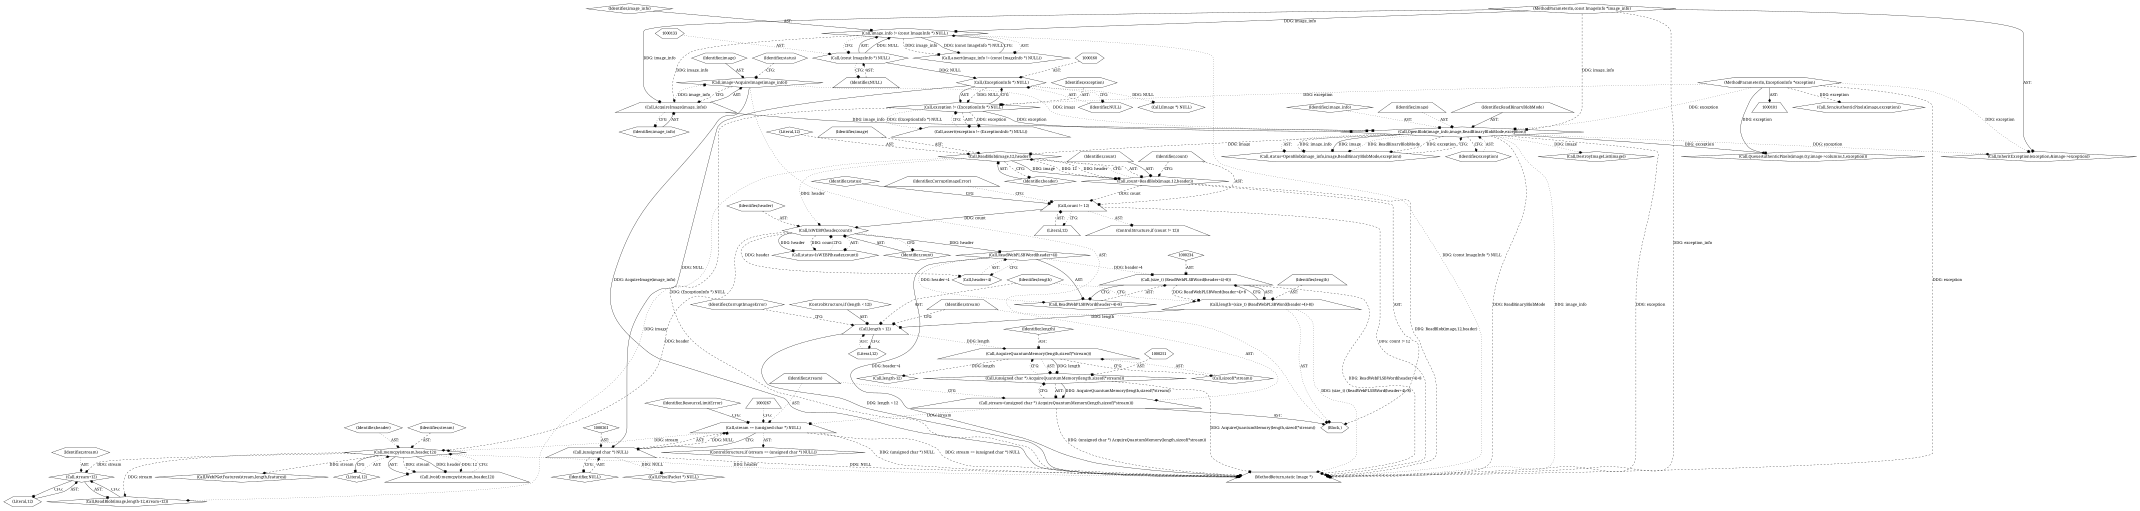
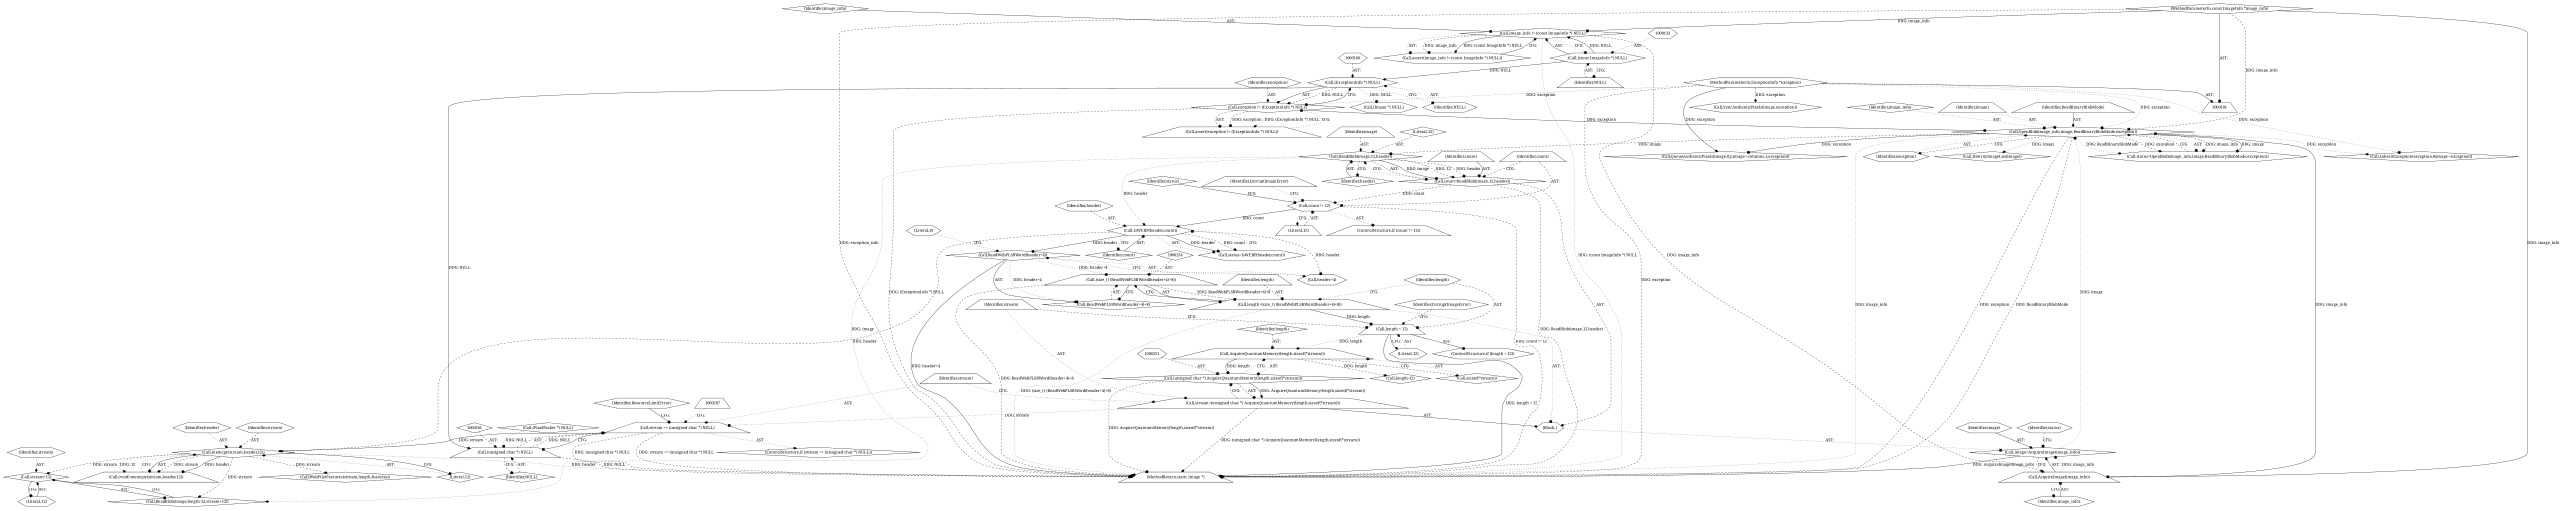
  digraph {
    fontname="Noto Serif"
    node [fontname="Noto Serif" shape=diamond]
    edge [arrowhead=box fontname="Noto Serif" style=dashed]
    n1 [label="(Call,stream+12)"]
    n2 [label="(Literal,12)" shape=hexagon]
    n3 [label="(Call,ReadBlob(image,length-12,stream+12))"]
    n4 [label="(Call,memcpy(stream,header,12))"]
    n5 [label="(Literal,12)"]
    n6 [label="(MethodReturn,static Image *)" shape=trapezium]
    n7 [label="(Call,WebPGetFeatures(stream,length,features))"]
    n8 [label="(Call,(void) memcpy(stream,header,12))" shape=trapezium]
    n9 [label="(Call,stream == (unsigned char *) NULL)" shape=trapezium]
    n10 [label="(Call,(unsigned char *) NULL)" shape=trapezium]
    n11 [label="(ControlStructure,if (stream == (unsigned char *) NULL))"]
    n12 [label="(Identifier,NULL)"]
    n13 [label="(Call,(PixelPacket *) NULL)"]
    n14 [label="(Call,stream=(unsigned char *) AcquireQuantumMemory(length,sizeof(*stream)))" shape=trapezium]
    n15 [label="(Call,(unsigned char *) AcquireQuantumMemory(length,sizeof(*stream)))"]
    n16 [label="(Block,)" shape=hexagon]
    n17 [label="(Call,AcquireQuantumMemory(length,sizeof(*stream)))" shape=trapezium]
    n18 [label="(Call,length-12)"]
    n19 [label="(Call,sizeof(*stream))"]
    n20 [label="(Call,length < 12)" shape=trapezium]
    n21 [label="(Literal,12)" shape=hexagon]
    n22 [label="(ControlStructure,if (length < 12))" shape=hexagon]
    n23 [label="(Call,length=(size_t) (ReadWebPLSBWord(header+4)+8))" shape=trapezium]
    n24 [label="(Call,(size_t) (ReadWebPLSBWord(header+4)+8))" shape=trapezium]
    n25 [label="(Call,ReadWebPLSBWord(header+4)+8)"]
    n26 [label="(Call,ReadWebPLSBWord(header+4))"]
    n27 [label="(Call,header+4)" shape=hexagon]
    n28 [label="(Call,IsWEBP(header,count))" shape=hexagon]
    n29 [label="(Call,status=IsWEBP(header,count))" shape=hexagon]
    n30 [label="(Identifier,count)"]
    n31 [label="(Call,ReadBlob(image,12,header))"]
    n32 [label="(Call,count=ReadBlob(image,12,header))"]
    n33 [label="(Identifier,header)"]
-   n34 [label="(Call,count != 12)" shape=trapezium]
+   n34 [label="(Call,count != 12)" shape=hexagon]
    n35 [label="(Call,OpenBlob(image_info,image,ReadBinaryBlobMode,exception))"]
    n36 [label="(Call,status=OpenBlob(image_info,image,ReadBinaryBlobMode,exception))" shape=hexagon]
    n37 [label="(Identifier,exception)" shape=hexagon]
    n38 [label="(Call,QueueAuthenticPixels(image,0,y,image->columns,1,exception))"]
    n39 [label="(Call,DestroyImageList(image))"]
    n40 [label="(Call,InheritException(exception,&image->exception))"]
    n41 [label="(Call,AcquireImage(image_info))" shape=trapezium]
    n42 [label="(Call,image=AcquireImage(image_info))"]
    n43 [label="(Identifier,image_info)" shape=hexagon]
    n44 [label="(Call,image_info != (const ImageInfo *) NULL)"]
    n45 [label="(Call,(const ImageInfo *) NULL)" shape=hexagon]
    n46 [label="(Call,assert(image_info != (const ImageInfo *) NULL))" shape=hexagon]
    n47 [label="(Call,(ExceptionInfo *) NULL)" shape=hexagon]
    n48 [label="(Identifier,NULL)" shape=trapezium]
    n49 [label="(MethodParameterIn,const ImageInfo *image_info)"]
    1000101 [shape=trapezium]
    n51 [label="(Call,exception != (ExceptionInfo *) NULL)"]
    n52 [label="(Identifier,NULL)" shape=hexagon]
    n53 [label="(Call,(Image *) NULL)" shape=hexagon]
    n54 [label="(Call,assert(exception != (ExceptionInfo *) NULL))" shape=trapezium]
    n55 [label="(MethodParameterIn,ExceptionInfo *exception)" shape=hexagon]
    n56 [label="(Call,SyncAuthenticPixels(image,exception))" shape=hexagon]
    n57 [label="(Literal,12)" shape=trapezium]
    n58 [label="(ControlStructure,if (count != 12))" shape=trapezium]
    n59 [label="(Identifier,header)" shape=hexagon]
    n60 [label="(Identifier,image_info)"]
    n61 [label="(Identifier,image_info)"]
    n62 [label="(Identifier,image)" shape=trapezium]
    n63 [label="(Identifier,stream)" shape=hexagon]
    n64 [label="(Identifier,length)"]
    n65 [label="(Identifier,CorruptImageError)" shape=hexagon]
    n66 [label="(Identifier,length)" shape=hexagon]
+   n67 [label="(Literal,8)" shape=hexagon]
    n68 [label="(Identifier,header)" shape=hexagon]
    n69 [label="(Identifier,count)" shape=trapezium]
    n70 [label="(Identifier,ReadBinaryBlobMode)" shape=trapezium]
    n71 [label="(Identifier,status)"]
    n72 [label="(Identifier,stream)" shape=hexagon]
    n73 [label="(Identifier,exception)" shape=hexagon]
    n74 [label="(Identifier,length)" shape=trapezium]
    n75 [label="(Identifier,image)" shape=trapezium]
    n76 [label="(Identifier,count)" shape=trapezium]
    n77 [label="(Identifier,stream)" shape=trapezium]
    n78 [label="(Identifier,ResourceLimitError)" shape=hexagon]
    n79 [label="(Identifier,image)" shape=hexagon]
    n80 [label="(Identifier,stream)" shape=trapezium]
    n81 [label="(Literal,12)"]
    n82 [label="(Identifier,CorruptImageError)" shape=trapezium]
    n83 [label="(Identifier,status)" shape=hexagon]
    1000267 [shape=trapezium]
    1000251 [shape=hexagon]
    1000234
    1000133 [shape=hexagon]
    1000160 [shape=hexagon]
    1000261
    n1 -> n2 [label="CFG: " style=solid]
    n1 -> n3 [label="AST: " style=solid]
    n2 -> n1 [arrowhead=diamond label="AST: " style=solid]
    n3 -> n1 [arrowhead=diamond label="CFG: " style=solid]
    n4 -> n1 [arrowhead=diamond label="DDG: stream"]
    n4 -> n3 [arrowhead=diamond label="DDG: stream"]
    n4 -> n5 [label="CFG: " style=solid]
    n4 -> n6 [label="DDG: header" style=dotted]
    n4 -> n7 [arrowhead=diamond label="DDG: stream"]
    n4 -> n8 [label="AST: " style=solid]
    n4 -> n8 [arrowhead=diamond label="DDG: stream"]
    n4 -> n8 [label="DDG: header" style=solid]
    n4 -> n8 [arrowhead=diamond label="DDG: 12" style=dotted]
    n5 -> n4 [arrowhead=diamond label="AST: " style=dotted]
    n8 -> n4 [arrowhead=diamond label="CFG: " style=dotted]
-   n9 -> n4 [arrowhead=diamond label="DDG: stream" style=dotted]
+   n9 -> n4 [arrowhead=diamond label="DDG: stream" style=solid]
    n9 -> n6 [arrowhead=diamond label="DDG: (unsigned char *) NULL"]
    n9 -> n6 [label="DDG: stream == (unsigned char *) NULL"]
    n9 -> n10 [label="CFG: " style=solid]
    n9 -> n11 [arrowhead=diamond label="AST: " style=dotted]
    n10 -> n6 [label="DDG: NULL"]
    n10 -> n9 [arrowhead=diamond label="AST: "]
    n10 -> n9 [label="DDG: NULL"]
    n10 -> n12 [label="CFG: "]
-   n10 -> n13 [label="DDG: NULL" style=dotted]
+   n13 -> n10 [label="DDG: NULL" style=dotted]
    n12 -> n10 [arrowhead=diamond label="AST: "]
    n14 -> n6 [arrowhead=diamond label="DDG: (unsigned char *) AcquireQuantumMemory(length,sizeof(*stream))"]
    n14 -> n9 [label="DDG: stream" style=dotted]
    n14 -> n15 [label="CFG: "]
    n14 -> n16 [arrowhead=diamond label="AST: " style=solid]
    n15 -> n6 [label="DDG: AcquireQuantumMemory(length,sizeof(*stream))"]
    n15 -> n14 [label="AST: "]
    n15 -> n14 [arrowhead=diamond label="DDG: AcquireQuantumMemory(length,sizeof(*stream))" style=solid]
    n15 -> n17 [arrowhead=diamond label="CFG: " style=dotted]
    n17 -> n15 [label="AST: " style=dotted]
    n17 -> n15 [label="DDG: length" style=solid]
    n17 -> n18 [arrowhead=diamond label="DDG: length"]
    n17 -> n19 [arrowhead=diamond label="CFG: "]
    n19 -> n17 [arrowhead=diamond label="AST: " style=dotted]
    n20 -> n6 [arrowhead=diamond label="DDG: length < 12" style=solid]
    n20 -> n17 [arrowhead=diamond label="DDG: length" style=dotted]
    n20 -> n21 [arrowhead=diamond label="CFG: " style=solid]
-   n22 -> n20 [label="AST: " style=solid]
+   n20 -> n22 [label="AST: " style=solid]
    n21 -> n20 [arrowhead=diamond label="AST: " style=dotted]
    n23 -> n6 [arrowhead=diamond label="DDG: (size_t) (ReadWebPLSBWord(header+4)+8)" style=dotted]
    n23 -> n16 [label="AST: " style=dotted]
    n23 -> n20 [label="DDG: length" style=solid]
    n23 -> n24 [arrowhead=diamond label="CFG: " style=solid]
    n24 -> n6 [label="DDG: ReadWebPLSBWord(header+4)+8"]
    n24 -> n23 [label="AST: " style=solid]
    n24 -> n23 [label="DDG: ReadWebPLSBWord(header+4)+8"]
    n24 -> n25 [label="CFG: " style=solid]
    n25 -> n24 [arrowhead=diamond label="AST: "]
    n26 -> n6 [label="DDG: header+4" style=solid]
    n26 -> n24 [label="DDG: header+4" style=dotted]
    n26 -> n25 [label="AST: " style=solid]
    n26 -> n25 [arrowhead=diamond label="DDG: header+4" style=dotted]
    n26 -> n27 [arrowhead=diamond label="CFG: " style=dotted]
    n27 -> n26 [arrowhead=diamond label="AST: " style=dotted]
    n28 -> n4 [arrowhead=diamond label="DDG: header"]
    n28 -> n26 [label="DDG: header" style=solid]
    n28 -> n27 [label="DDG: header"]
    n28 -> n29 [label="AST: " style=dotted]
    n28 -> n29 [label="DDG: header" style=solid]
    n28 -> n29 [arrowhead=diamond label="DDG: count"]
    n28 -> n30 [label="CFG: " style=dotted]
    n29 -> n28 [label="CFG: " style=dotted]
    n30 -> n28 [label="AST: " style=solid]
    n31 -> n3 [arrowhead=diamond label="DDG: image" style=dotted]
    n31 -> n28 [arrowhead=diamond label="DDG: header" style=dotted]
    n31 -> n32 [label="AST: "]
    n31 -> n32 [label="DDG: image" style=solid]
    n31 -> n32 [arrowhead=diamond label="DDG: 12"]
    n31 -> n32 [label="DDG: header"]
    n31 -> n33 [label="CFG: "]
    n32 -> n6 [label="DDG: ReadBlob(image,12,header)"]
    n32 -> n16 [arrowhead=diamond label="AST: "]
    n32 -> n31 [arrowhead=diamond label="CFG: " style=dotted]
    n32 -> n34 [arrowhead=diamond label="DDG: count"]
    n33 -> n31 [label="AST: " style=solid]
    n34 -> n6 [arrowhead=diamond label="DDG: count != 12"]
    n34 -> n28 [arrowhead=diamond label="DDG: count" style=solid]
    n34 -> n57 [arrowhead=diamond label="CFG: " style=dotted]
    n34 -> n58 [label="AST: " style=dotted]
    n35 -> n6 [arrowhead=diamond label="DDG: exception"]
    n35 -> n6 [label="DDG: ReadBinaryBlobMode"]
    n35 -> n6 [arrowhead=diamond label="DDG: image_info" style=dotted]
    n35 -> n31 [label="DDG: image"]
    n35 -> n36 [label="AST: " style=dotted]
    n35 -> n36 [label="DDG: image_info"]
    n35 -> n36 [label="DDG: image" style=solid]
    n35 -> n36 [arrowhead=diamond label="DDG: ReadBinaryBlobMode" style=dotted]
    n35 -> n36 [arrowhead=diamond label="DDG: exception"]
    n35 -> n37 [arrowhead=diamond label="CFG: "]
    n35 -> n38 [label="DDG: exception" style=solid]
    n35 -> n39 [arrowhead=diamond label="DDG: image" style=dotted]
    n35 -> n40 [arrowhead=diamond label="DDG: exception" style=dotted]
    n36 -> n35 [arrowhead=diamond label="CFG: "]
    n37 -> n35 [arrowhead=diamond label="AST: " style=dotted]
    n41 -> n35 [label="DDG: image_info" style=solid]
    n41 -> n42 [arrowhead=diamond label="AST: " style=solid]
    n41 -> n42 [label="DDG: image_info" style=dotted]
    n41 -> n43 [label="CFG: " style=dotted]
    n42 -> n6 [label="DDG: AcquireImage(image_info)" style=solid]
-   n42 -> n16 [label="AST: " style=dotted]
+   n16 -> n42 [label="AST: " style=dotted]
    n42 -> n35 [label="DDG: image" style=dotted]
    n42 -> n41 [arrowhead=diamond label="CFG: "]
    n43 -> n41 [label="AST: " style=solid]
    n44 -> n6 [label="DDG: (const ImageInfo *) NULL" style=dotted]
    n44 -> n41 [arrowhead=diamond label="DDG: image_info"]
    n44 -> n45 [label="CFG: " style=dotted]
    n44 -> n46 [label="AST: " style=dotted]
    n44 -> n46 [label="DDG: image_info"]
    n44 -> n46 [arrowhead=diamond label="DDG: (const ImageInfo *) NULL" style=solid]
    n45 -> n44 [arrowhead=diamond label="AST: " style=solid]
    n45 -> n44 [arrowhead=diamond label="DDG: NULL" style=solid]
    n45 -> n47 [arrowhead=diamond label="DDG: NULL" style=solid]
    n45 -> n48 [label="CFG: " style=dotted]
    n46 -> n44 [arrowhead=diamond label="CFG: " style=solid]
    n47 -> n10 [arrowhead=diamond label="DDG: NULL" style=solid]
    n47 -> n51 [arrowhead=diamond label="AST: " style=solid]
    n47 -> n51 [arrowhead=diamond label="DDG: NULL"]
    n47 -> n52 [label="CFG: " style=dotted]
    n47 -> n53 [label="DDG: NULL" style=dotted]
    n48 -> n45 [arrowhead=diamond label="AST: "]
    n49 -> n6 [label="DDG: exception_info"]
    n49 -> n35 [label="DDG: image_info"]
    n49 -> n41 [label="DDG: image_info" style=solid]
    n49 -> n44 [label="DDG: image_info" style=solid]
-   n49 -> n40 [label="AST: " style=solid]
+   n49 -> 1000101 [label="AST: " style=solid]
    n51 -> n6 [label="DDG: (ExceptionInfo *) NULL"]
    n51 -> n35 [label="DDG: exception" style=solid]
    n51 -> n47 [arrowhead=diamond label="CFG: " style=solid]
    n51 -> n54 [label="AST: "]
    n51 -> n54 [label="DDG: exception"]
    n51 -> n54 [arrowhead=diamond label="DDG: (ExceptionInfo *) NULL" style=dotted]
    n52 -> n47 [arrowhead=diamond label="AST: " style=dotted]
    n54 -> n51 [label="CFG: " style=dotted]
    n55 -> n6 [arrowhead=diamond label="DDG: exception"]
    n55 -> n35 [label="DDG: exception" style=dotted]
    n55 -> n38 [arrowhead=diamond label="DDG: exception" style=solid]
    n55 -> n40 [label="DDG: exception" style=dotted]
    n55 -> 1000101 [arrowhead=diamond label="AST: " style=solid]
    n55 -> n51 [label="DDG: exception" style=dotted]
    n55 -> n56 [arrowhead=diamond label="DDG: exception"]
    n57 -> n34 [label="AST: "]
    n59 -> n4 [arrowhead=diamond label="AST: " style=dotted]
    n60 -> n35 [label="AST: " style=dotted]
    n61 -> n44 [label="AST: " style=solid]
    n62 -> n35 [label="AST: " style=dotted]
    n63 -> n1 [arrowhead=diamond label="AST: " style=dotted]
    n64 -> n17 [label="AST: "]
    n65 -> n20 [arrowhead=diamond label="CFG: "]
    n66 -> n20 [label="AST: "]
    n66 -> n23 [arrowhead=diamond label="CFG: " style=dotted]
+   n67 -> n26 [arrowhead=diamond label="CFG: " style=dotted]
    n68 -> n28 [arrowhead=diamond label="AST: "]
    n69 -> n32 [label="AST: " style=solid]
    n70 -> n35 [arrowhead=diamond label="AST: " style=solid]
    n71 -> n34 [label="CFG: " style=solid]
    n72 -> n4 [arrowhead=diamond label="AST: "]
    n73 -> n51 [arrowhead=diamond label="AST: "]
    n74 -> n23 [label="AST: "]
    n75 -> n31 [arrowhead=diamond label="AST: "]
    n76 -> n32 [arrowhead=diamond label="CFG: "]
    n76 -> n34 [label="AST: "]
    n77 -> n14 [arrowhead=diamond label="AST: " style=dotted]
    n77 -> n20 [label="CFG: "]
    n78 -> n9 [label="CFG: " style=solid]
    n79 -> n42 [arrowhead=diamond label="AST: " style=solid]
    n80 -> n9 [arrowhead=diamond label="AST: " style=dotted]
    n80 -> n14 [arrowhead=diamond label="CFG: " style=dotted]
    n81 -> n31 [arrowhead=diamond label="AST: "]
    n82 -> n34 [label="CFG: " style=dotted]
    n83 -> n42 [label="CFG: "]
    1000267 -> n9 [arrowhead=diamond label="CFG: " style=dotted]
    1000251 -> n15 [label="AST: "]
    1000234 -> n24 [label="AST: "]
    1000133 -> n45 [arrowhead=diamond label="AST: " style=dotted]
    1000160 -> n47 [arrowhead=diamond label="AST: "]
    1000261 -> n10 [arrowhead=diamond label="AST: "]
  }
